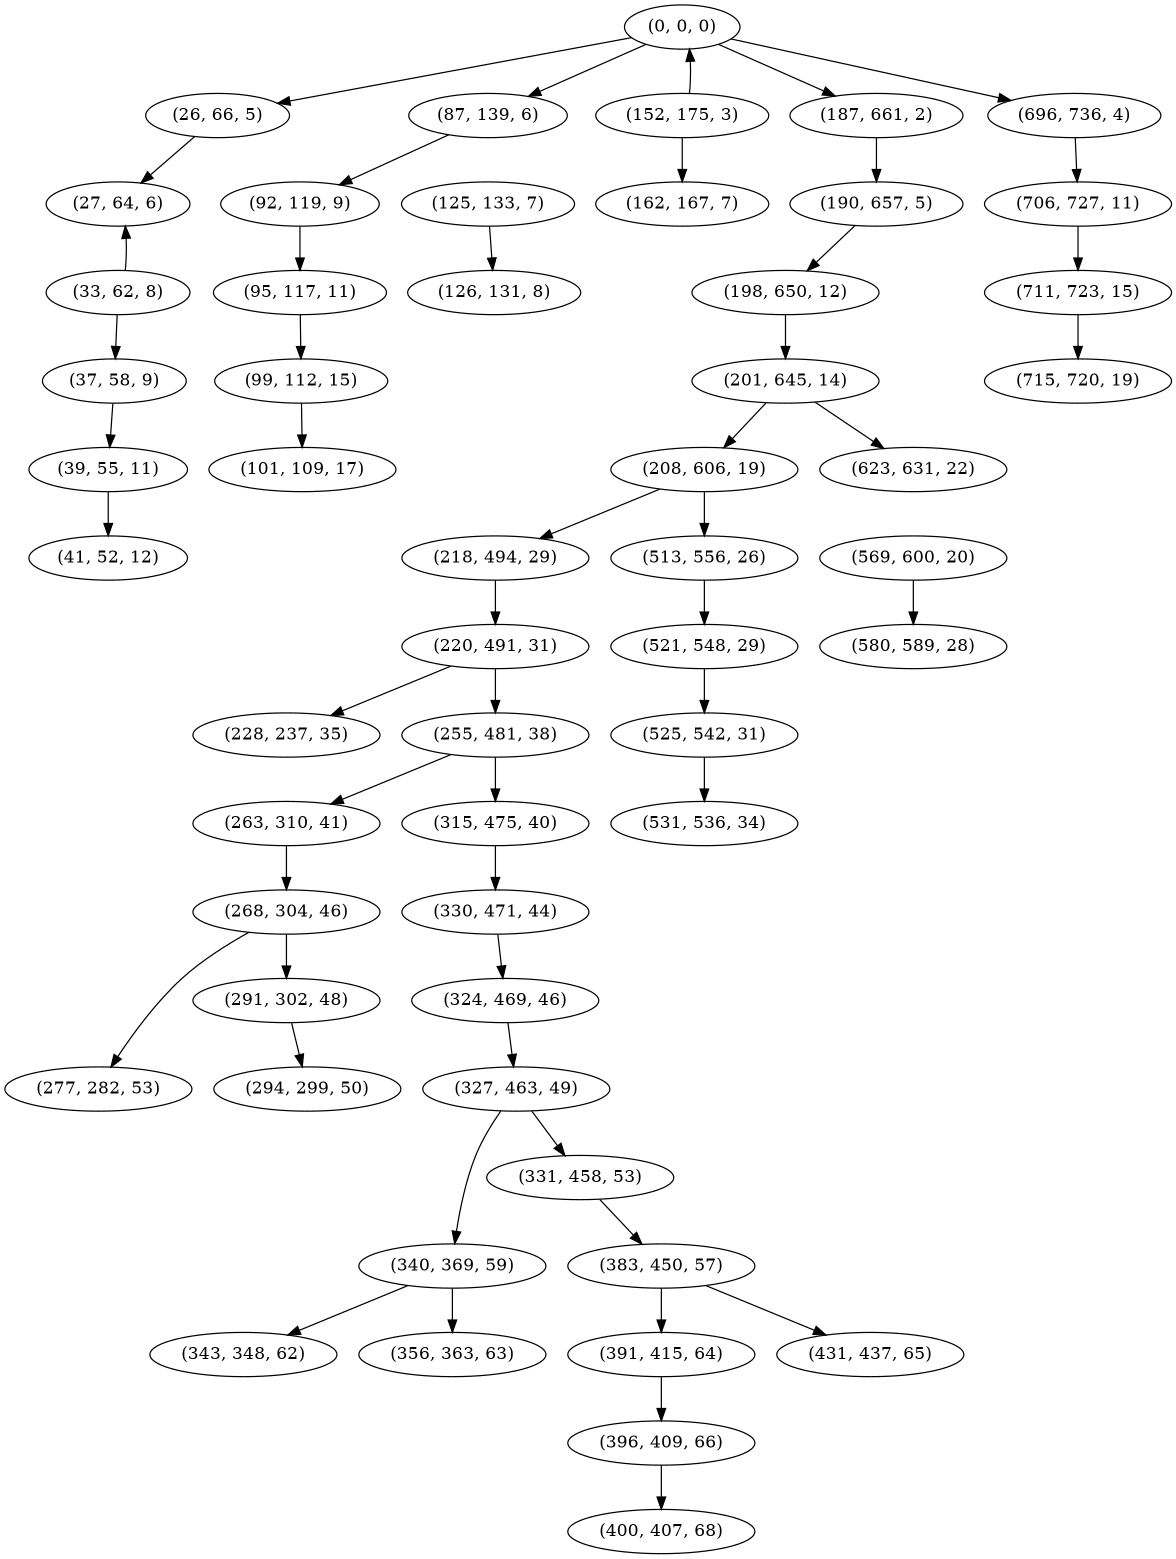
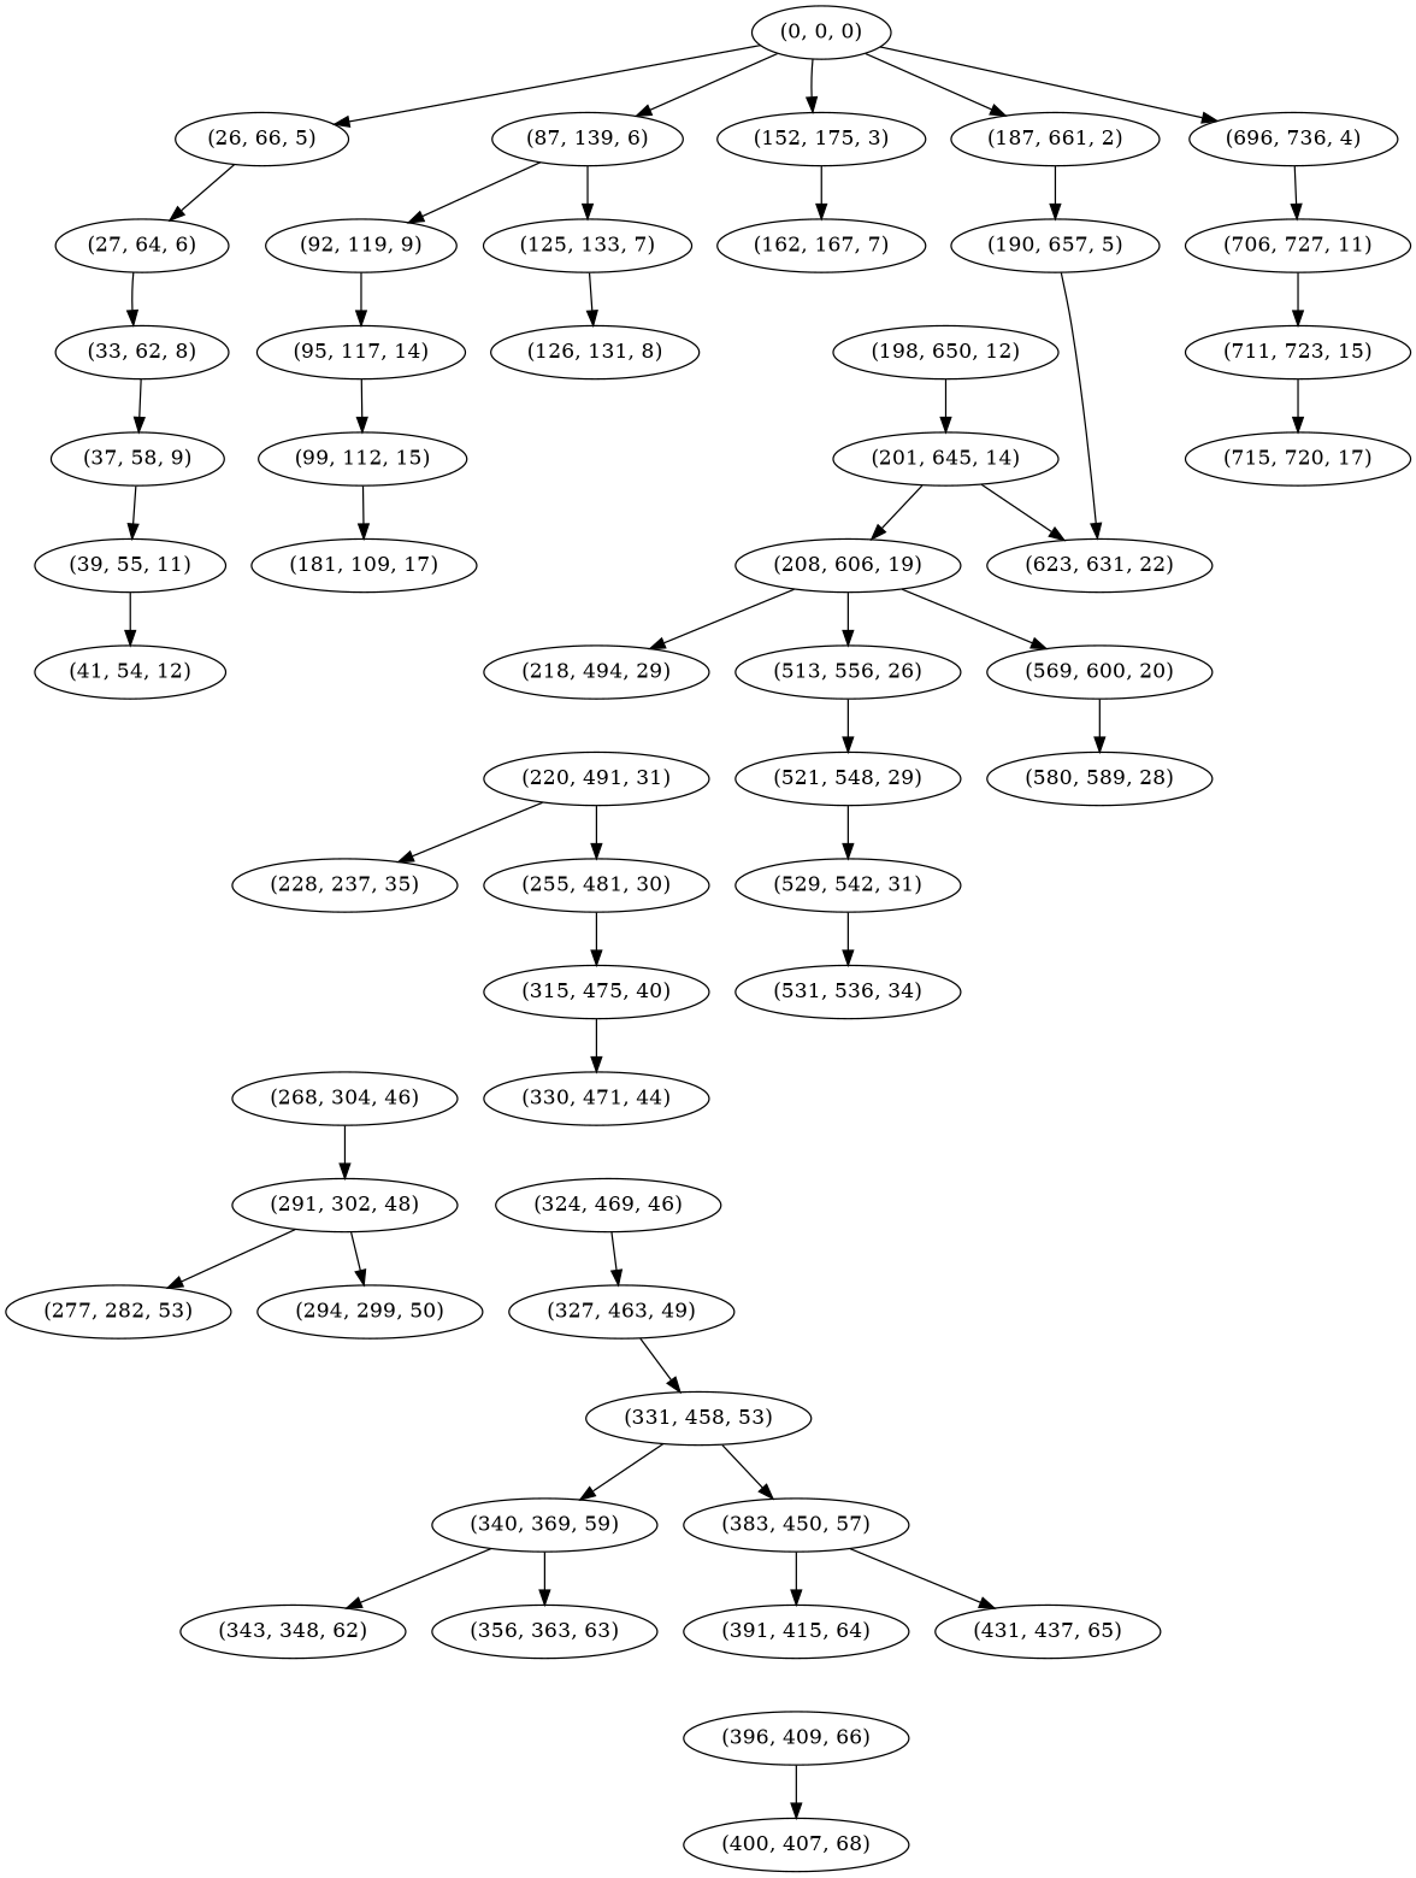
  digraph {
    "(0, 0, 0)"
    "(26, 66, 5)"
    "(87, 139, 6)"
    "(152, 175, 3)"
    "(187, 661, 2)"
    n6 [label="(696, 736, 4)"]
    "(27, 64, 6)"
    "(92, 119, 9)"
    "(125, 133, 7)"
    "(162, 167, 7)"
    "(190, 657, 5)"
    "(706, 727, 11)"
    "(33, 62, 8)"
    "(37, 58, 9)"
    "(39, 55, 11)"
-   "(41, 54, 12)" [label="(41, 52, 12)"]
-   "(95, 117, 11)"
+   "(41, 54, 12)"
+   "(95, 117, 11)" [label="(95, 117, 14)"]
    "(126, 131, 8)"
    "(99, 112, 15)"
-   "(101, 109, 17)"
+   "(101, 109, 17)" [label="(181, 109, 17)"]
    "(198, 650, 12)"
    "(201, 645, 14)"
    "(208, 606, 19)"
    "(623, 631, 22)"
    "(218, 494, 29)"
    "(513, 556, 26)"
    "(569, 600, 20)"
    "(220, 491, 31)"
    "(521, 548, 29)"
    "(580, 589, 28)"
    "(228, 237, 35)"
-   "(255, 481, 38)"
-   "(263, 310, 41)"
+   "(255, 481, 38)" [label="(255, 481, 30)"]
    "(315, 475, 40)"
    "(268, 304, 46)"
    n36 [label="(330, 471, 44)"]
    "(277, 282, 53)"
    "(291, 302, 48)"
    "(294, 299, 50)"
    "(324, 469, 46)"
    "(327, 463, 49)"
    "(331, 458, 53)"
    "(340, 369, 59)"
    "(383, 450, 57)"
    "(343, 348, 62)"
    "(356, 363, 63)"
    "(391, 415, 64)"
    "(431, 437, 65)"
    "(396, 409, 66)"
    "(400, 407, 68)"
-   "(525, 542, 31)"
+   "(525, 542, 31)" [label="(529, 542, 31)"]
    "(531, 536, 34)"
    "(711, 723, 15)"
-   "(715, 720, 17)" [label="(715, 720, 19)"]
+   "(715, 720, 17)"
    "(0, 0, 0)" -> "(26, 66, 5)"
    "(0, 0, 0)" -> "(87, 139, 6)"
-   "(152, 175, 3)" -> "(0, 0, 0)"
+   "(0, 0, 0)" -> "(152, 175, 3)"
    "(0, 0, 0)" -> "(187, 661, 2)"
    "(0, 0, 0)" -> n6
    "(26, 66, 5)" -> "(27, 64, 6)"
    "(87, 139, 6)" -> "(92, 119, 9)"
+   "(87, 139, 6)" -> "(125, 133, 7)"
    "(152, 175, 3)" -> "(162, 167, 7)"
    "(187, 661, 2)" -> "(190, 657, 5)"
    n6 -> "(706, 727, 11)"
-   "(33, 62, 8)" -> "(27, 64, 6)"
+   "(27, 64, 6)" -> "(33, 62, 8)"
    "(92, 119, 9)" -> "(95, 117, 11)"
    "(125, 133, 7)" -> "(126, 131, 8)"
-   "(190, 657, 5)" -> "(198, 650, 12)"
+   "(190, 657, 5)" -> "(623, 631, 22)"
    "(706, 727, 11)" -> "(711, 723, 15)"
    "(33, 62, 8)" -> "(37, 58, 9)"
    "(37, 58, 9)" -> "(39, 55, 11)"
    "(39, 55, 11)" -> "(41, 54, 12)"
    "(95, 117, 11)" -> "(99, 112, 15)"
    "(99, 112, 15)" -> "(101, 109, 17)"
    "(198, 650, 12)" -> "(201, 645, 14)"
    "(201, 645, 14)" -> "(208, 606, 19)"
    "(201, 645, 14)" -> "(623, 631, 22)"
    "(208, 606, 19)" -> "(218, 494, 29)"
    "(208, 606, 19)" -> "(513, 556, 26)"
-   "(218, 494, 29)" -> "(220, 491, 31)"
+   "(208, 606, 19)" -> "(569, 600, 20)"
    "(513, 556, 26)" -> "(521, 548, 29)"
    "(569, 600, 20)" -> "(580, 589, 28)"
    "(220, 491, 31)" -> "(228, 237, 35)"
    "(220, 491, 31)" -> "(255, 481, 38)"
    "(521, 548, 29)" -> "(525, 542, 31)"
-   "(255, 481, 38)" -> "(263, 310, 41)"
    "(255, 481, 38)" -> "(315, 475, 40)"
-   "(263, 310, 41)" -> "(268, 304, 46)"
    "(315, 475, 40)" -> n36
-   "(268, 304, 46)" -> "(277, 282, 53)"
+   "(291, 302, 48)" -> "(277, 282, 53)"
    "(268, 304, 46)" -> "(291, 302, 48)"
-   n36 -> "(324, 469, 46)"
    "(291, 302, 48)" -> "(294, 299, 50)"
    "(324, 469, 46)" -> "(327, 463, 49)"
    "(327, 463, 49)" -> "(331, 458, 53)"
-   "(327, 463, 49)" -> "(340, 369, 59)"
+   "(331, 458, 53)" -> "(340, 369, 59)"
    "(331, 458, 53)" -> "(383, 450, 57)"
    "(340, 369, 59)" -> "(343, 348, 62)"
    "(340, 369, 59)" -> "(356, 363, 63)"
    "(383, 450, 57)" -> "(391, 415, 64)"
    "(383, 450, 57)" -> "(431, 437, 65)"
-   "(391, 415, 64)" -> "(396, 409, 66)"
    "(396, 409, 66)" -> "(400, 407, 68)"
    "(525, 542, 31)" -> "(531, 536, 34)"
    "(711, 723, 15)" -> "(715, 720, 17)"
  }
